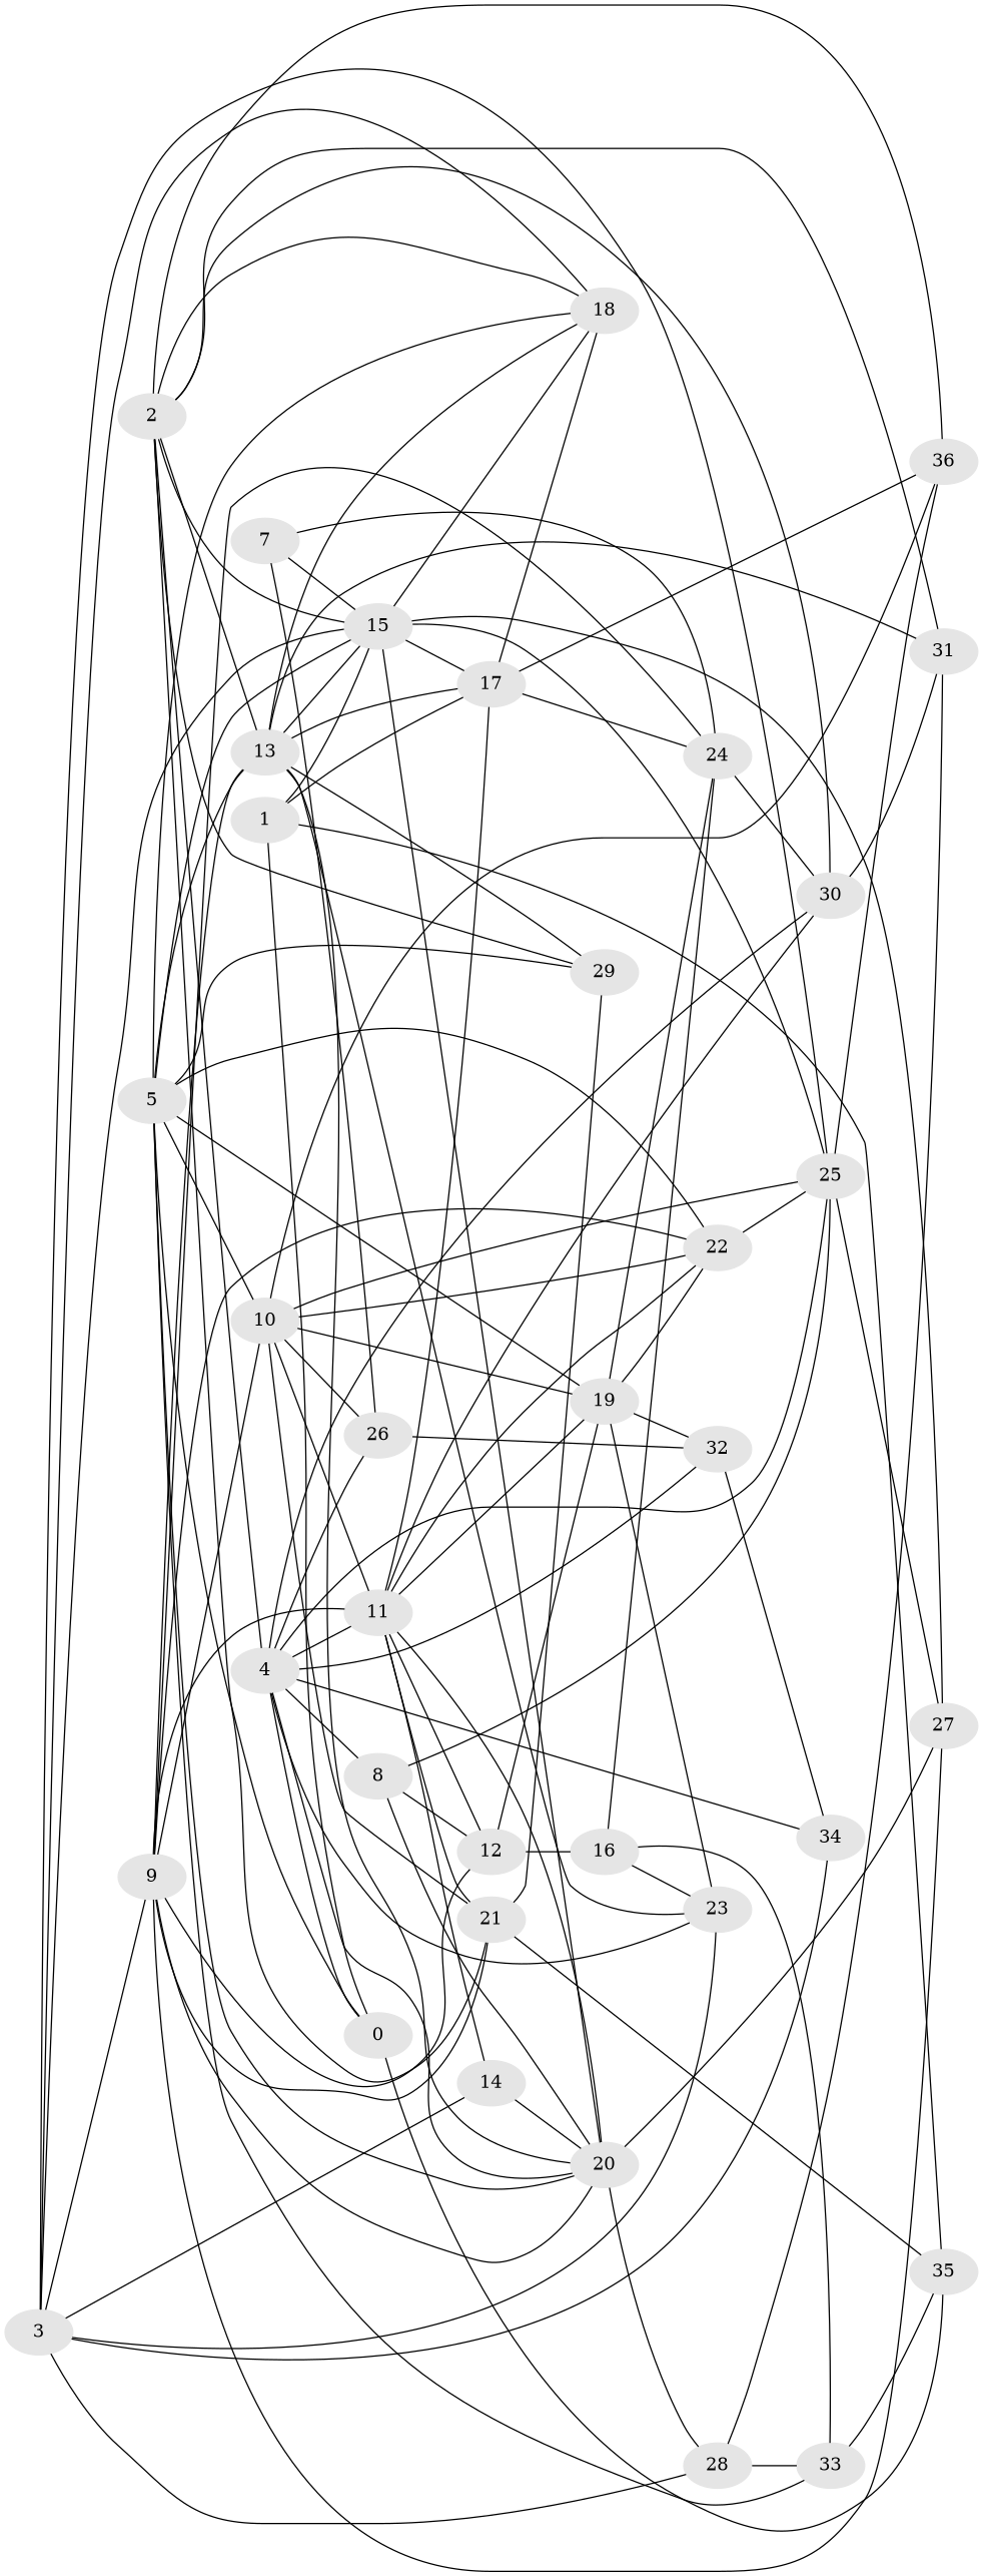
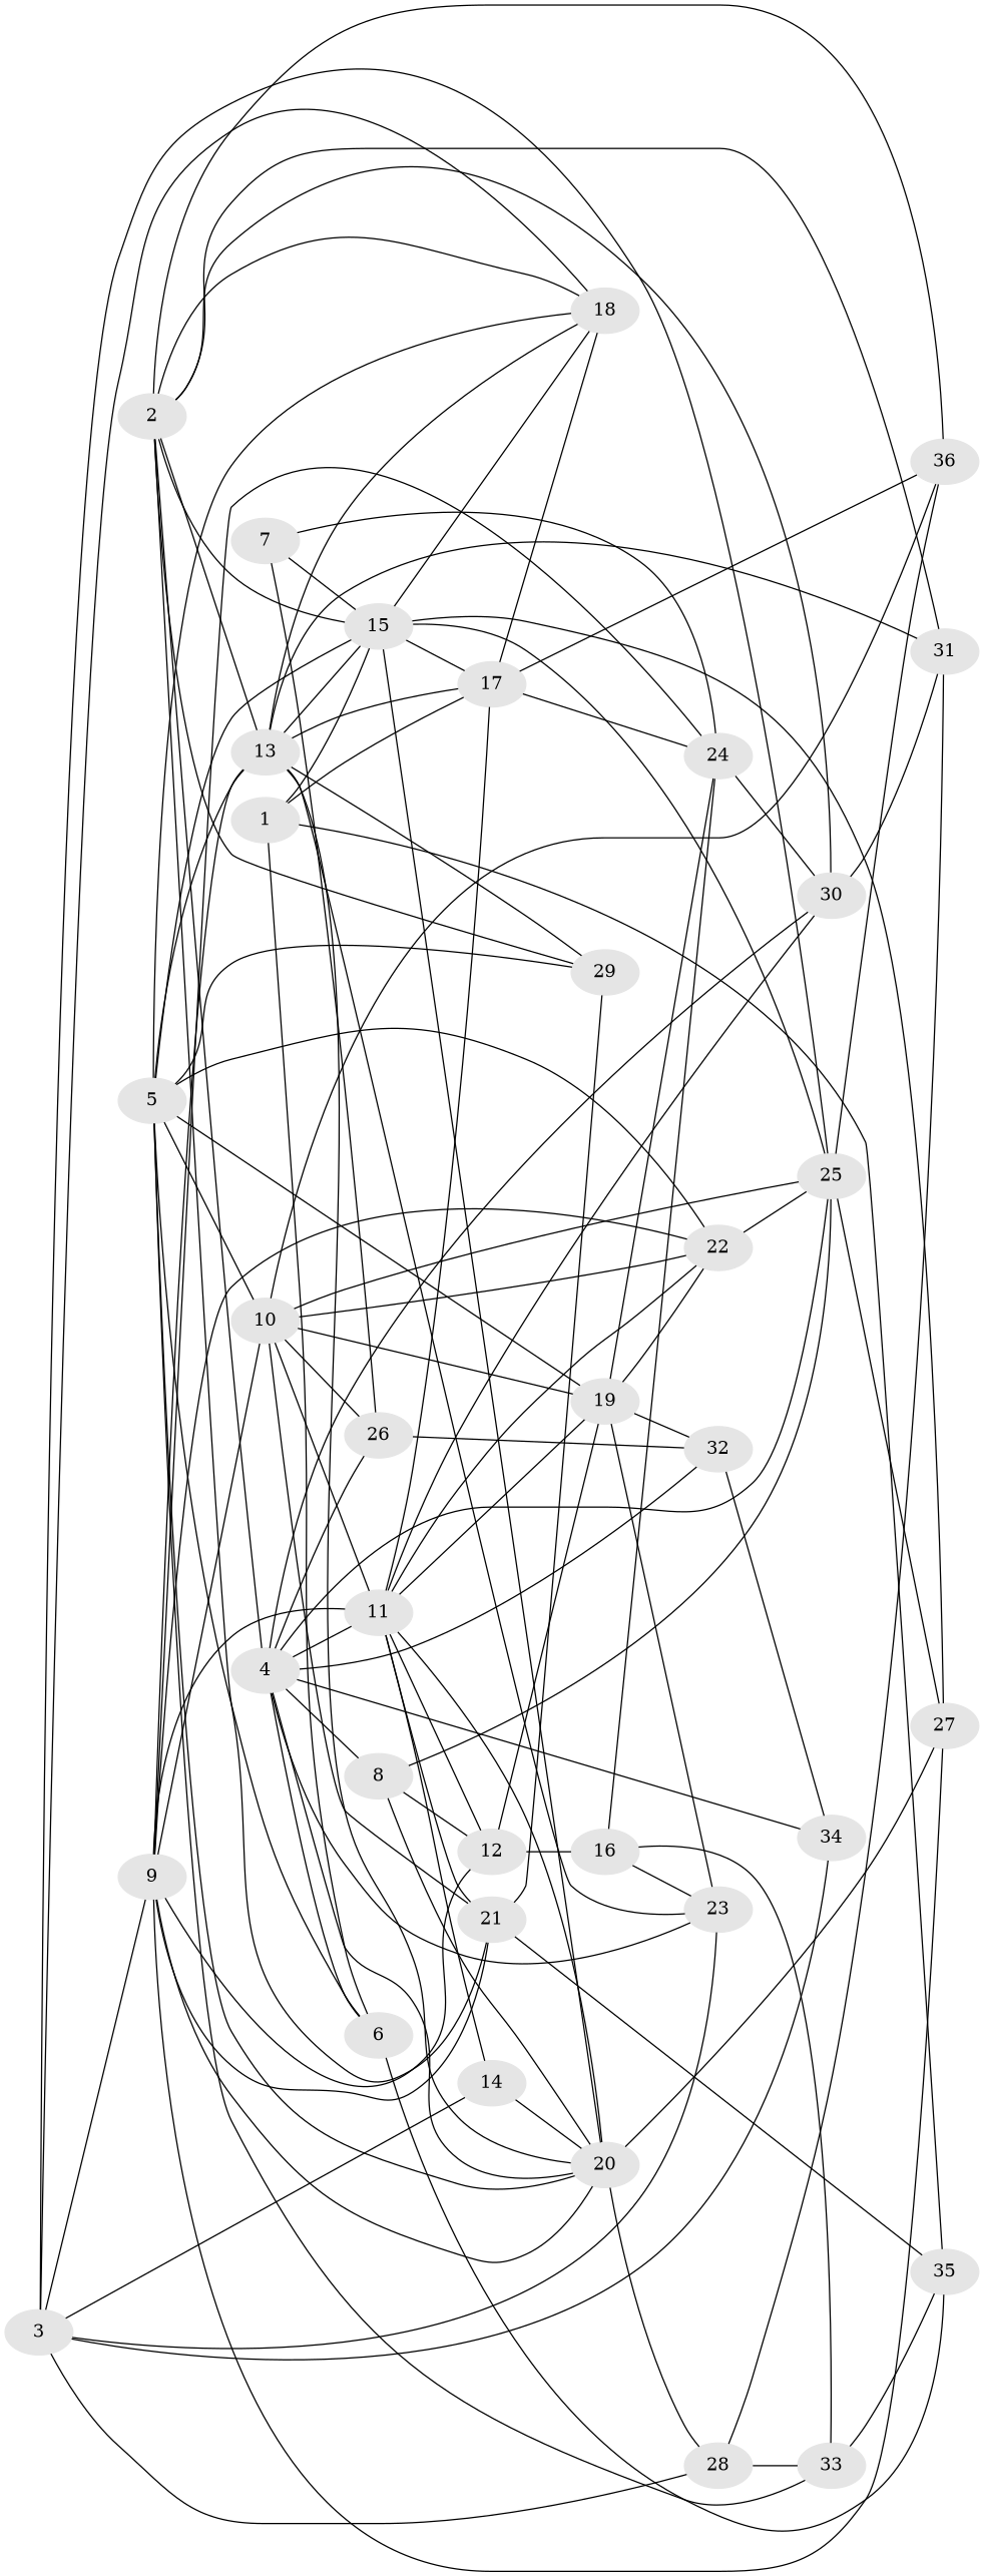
  graph {
    rankdir=LR
    node [color=gray90 style=filled]
    edge [weight=1.0]
    1
-   6 [label=0]
+   6
    15
    17
    35
    18
    25
    20
    27
    36
    24
    2
    4
    13
    21
    29
    30
    31
    23
    34
    8
    11
    26
    32
    3
    9
    14
    28
    10
    22
    12
    33
    19
    5
    7
    16
    1 -- 6
    1 -- 15
    1 -- 17
    1 -- 35
    6 -- 35
    15 -- 17 [weight=2.0]
    15 -- 18
    15 -- 25
    15 -- 20
    15 -- 27
    17 -- 18
    17 -- 36
    17 -- 24
    25 -- 27
    25 -- 36
    20 -- 27
    20 -- 28
    24 -- 30
    2 -- 15
    2 -- 18
    2 -- 36
    2 -- 4
    2 -- 13
    2 -- 21
    2 -- 29
    2 -- 30 [weight=2.0]
    2 -- 31
    4 -- 6
    4 -- 25
    4 -- 20
    4 -- 30
    4 -- 23
    4 -- 34
    4 -- 8
    4 -- 11 [weight=2.0]
    4 -- 26
    4 -- 32
    13 -- 15
    13 -- 17
    13 -- 18
    13 -- 20
    13 -- 29
    13 -- 31
    13 -- 23
    21 -- 35
    21 -- 29
    30 -- 31
    8 -- 25
    8 -- 20
    8 -- 12
    11 -- 17
    11 -- 20
    11 -- 21
    11 -- 30
    11 -- 14
    11 -- 22
    11 -- 12
    11 -- 19
    26 -- 32
    32 -- 34
-   3 -- 15
    3 -- 18
    3 -- 25
    3 -- 23
    3 -- 34 [weight=2.0]
    3 -- 9
    3 -- 14 [weight=2.0]
    3 -- 28
    9 -- 20
    9 -- 27
    9 -- 24
    9 -- 13
    9 -- 21
    9 -- 11
    9 -- 10
    9 -- 22
    9 -- 12
    14 -- 20
    28 -- 31
    28 -- 33
    10 -- 25 [weight=2.0]
    10 -- 36
    10 -- 21
    10 -- 11
    10 -- 26
    10 -- 22
    10 -- 19
    22 -- 25 [weight=2.0]
    12 -- 19 [weight=2.0]
    12 -- 16
    33 -- 35
    19 -- 24 [weight=2.0]
    19 -- 23
    19 -- 32
    19 -- 22
    5 -- 6
    5 -- 15
    5 -- 18
    5 -- 20
    5 -- 13
    5 -- 29
    5 -- 10
    5 -- 22
    5 -- 33
    5 -- 19
    7 -- 15
    7 -- 24 [weight=2.0]
    7 -- 26
    16 -- 24
    16 -- 23
    16 -- 33
  }
